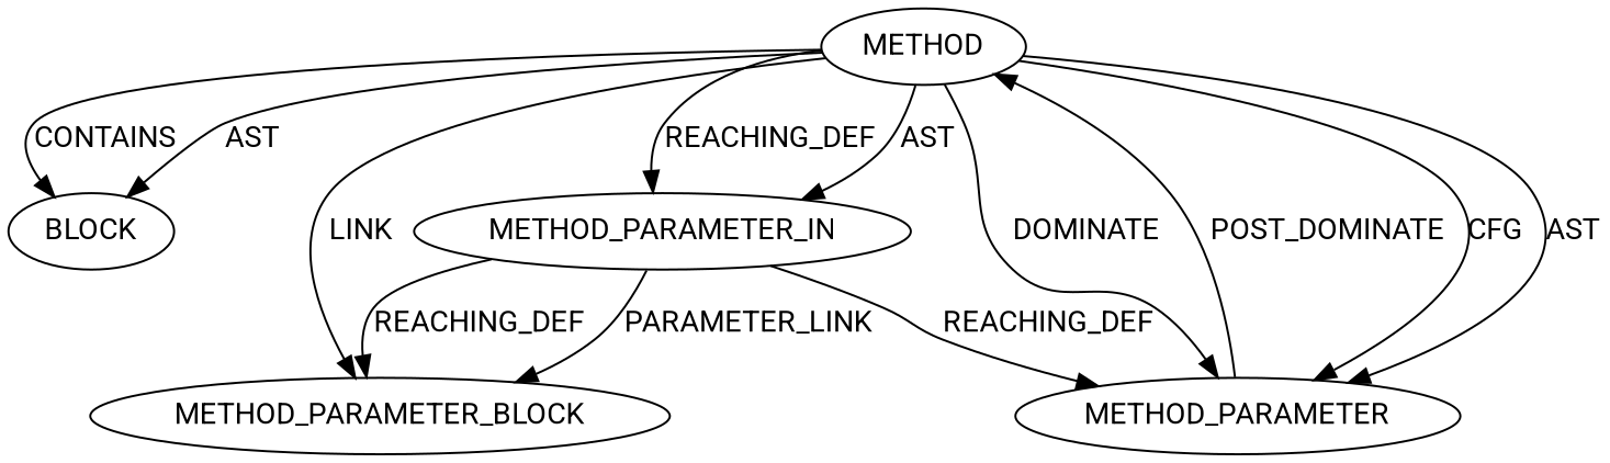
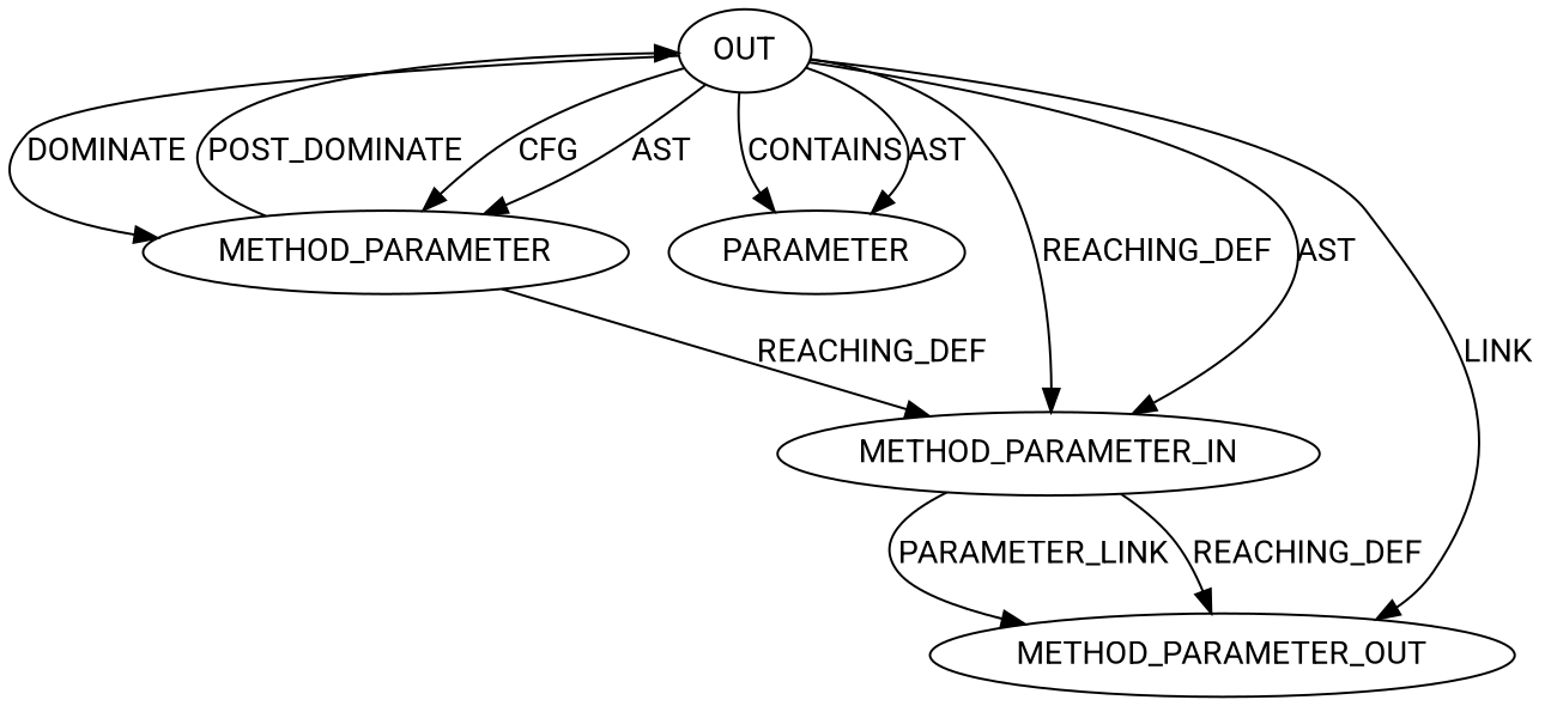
  digraph {
    fontname=Roboto
    node [CODE="<empty>" ORDER=1 TYPE_FULL_NAME=ANY fontname=Roboto EVALUATION_STRATEGY=BY_VALUE]
    edge [fontname=Roboto]
-   n1 [ARGUMENT_INDEX=1 label=BLOCK EVALUATION_STRATEGY=""]
+   n1 [ARGUMENT_INDEX=1 label=PARAMETER EVALUATION_STRATEGY=""]
    n2 [CODE=p1 INDEX=1 IS_VARIADIC=false NAME=p1 label=METHOD_PARAMETER_IN]
-   n3 [CODE=p1 INDEX=1 IS_VARIADIC=false NAME=p1 label=METHOD_PARAMETER_BLOCK]
+   n3 [CODE=p1 INDEX=1 IS_VARIADIC=false NAME=p1 label=METHOD_PARAMETER_OUT]
    n4 [CODE=RET ORDER=2 label=METHOD_PARAMETER]
-   n5 [AST_PARENT_FULL_NAME="<global>" AST_PARENT_TYPE=NAMESPACE_BLOCK FILENAME="<empty>" FULL_NAME="<operator>.postIncrement" IS_EXTERNAL=true NAME="<operator>.postIncrement" ORDER=0 label=METHOD TYPE_FULL_NAME="" EVALUATION_STRATEGY=""]
+   n5 [AST_PARENT_FULL_NAME="<global>" AST_PARENT_TYPE=NAMESPACE_BLOCK FILENAME="<empty>" FULL_NAME="<operator>.postIncrement" IS_EXTERNAL=true NAME="<operator>.postIncrement" ORDER=0 label=OUT TYPE_FULL_NAME="" EVALUATION_STRATEGY=""]
    n2 -> n3 [label=PARAMETER_LINK]
    n2 -> n3 [VARIABLE=p1 label=REACHING_DEF]
-   n2 -> n4 [VARIABLE=p1 label=REACHING_DEF]
+   n4 -> n2 [VARIABLE=p1 label=REACHING_DEF]
    n4 -> n5 [label=POST_DOMINATE]
    n5 -> n1 [label=CONTAINS]
    n5 -> n1 [label=AST]
    n5 -> n2 [label=REACHING_DEF]
    n5 -> n2 [label=AST]
    n5 -> n3 [label=LINK]
    n5 -> n4 [label=CFG]
    n5 -> n4 [label=AST]
    n5 -> n4 [label=DOMINATE]
  }
